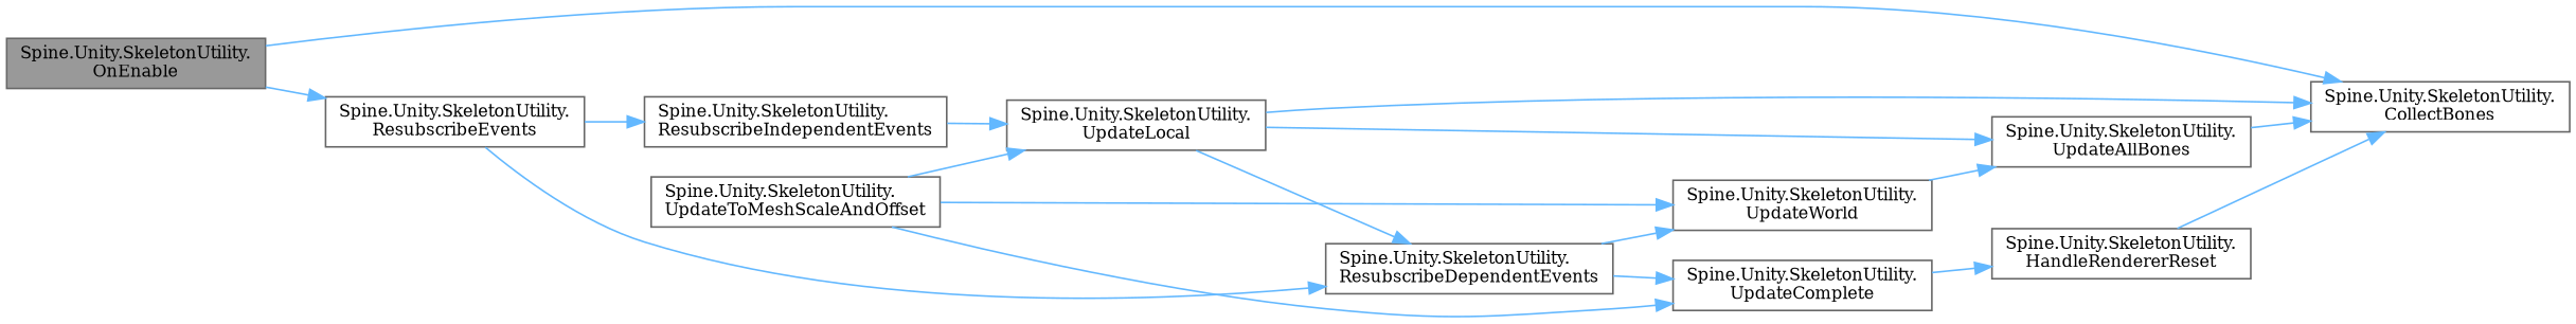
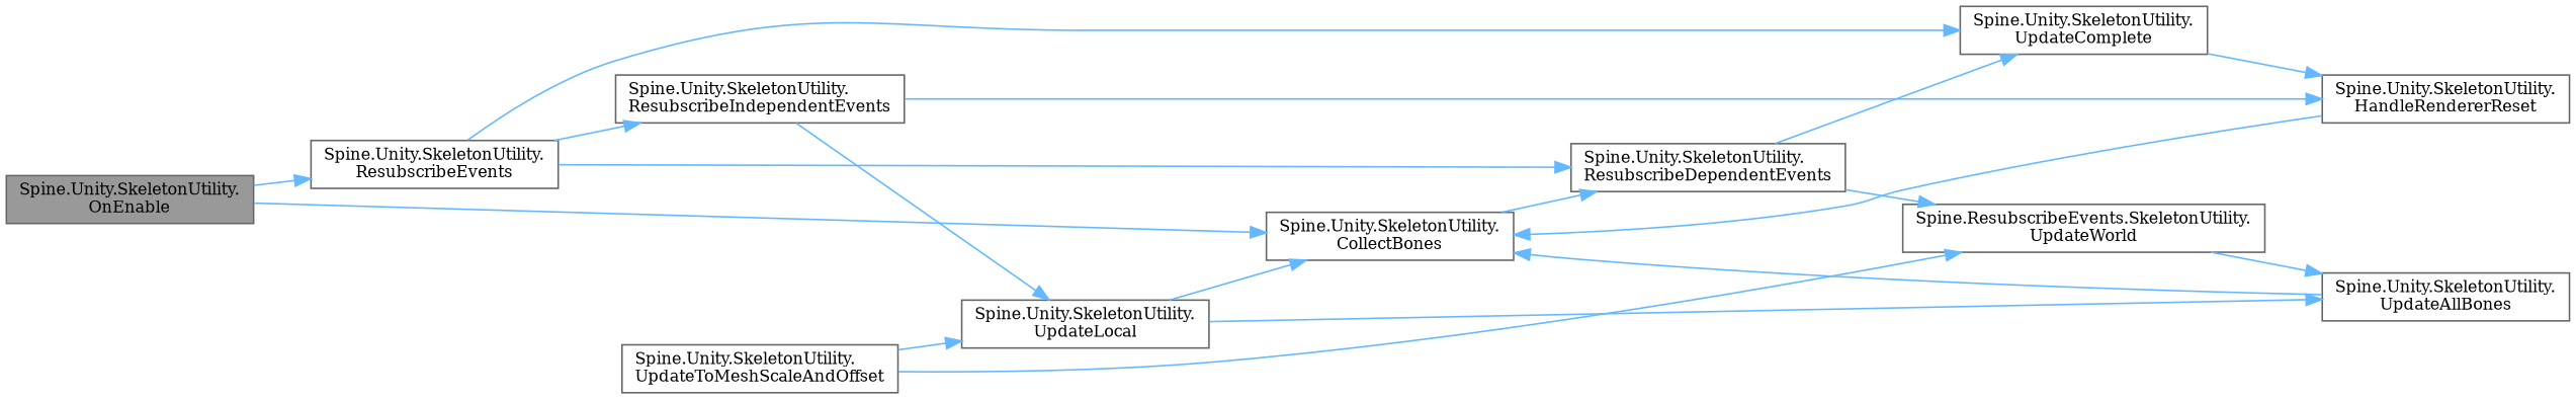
  digraph {
    fontname="DejaVu Serif"
    rankdir=LR
    node [color=grey40 fillcolor=white fontname="DejaVu Serif" fontsize=10 shape=box style=filled]
    edge [color=steelblue1 fontname="DejaVu Serif" fontsize=10 labelfontname=Helvetica labelfontsize=10 style=solid]
    n1 [color=gray40 fillcolor=grey60 fontcolor=black height=0.2 label="Spine.Unity.SkeletonUtility.\lOnEnable" width=0.4]
    n2 [height=0.2 label="Spine.Unity.SkeletonUtility.\lCollectBones" width=0.4]
    n3 [height=0.2 label="Spine.Unity.SkeletonUtility.\lResubscribeEvents" width=0.4]
    n4 [height=0.2 label="Spine.Unity.SkeletonUtility.\lResubscribeDependentEvents" width=0.4]
    n5 [height=0.2 label="Spine.Unity.SkeletonUtility.\lResubscribeIndependentEvents" width=0.4]
    n6 [height=0.2 label="Spine.Unity.SkeletonUtility.\lUpdateComplete" width=0.4]
-   n7 [height=0.2 label="Spine.Unity.SkeletonUtility.\lUpdateWorld" width=0.4]
+   n7 [height=0.2 label="Spine.ResubscribeEvents.SkeletonUtility.\lUpdateWorld" width=0.4]
    n8 [height=0.2 label="Spine.Unity.SkeletonUtility.\lHandleRendererReset" width=0.4]
    n9 [height=0.2 label="Spine.Unity.SkeletonUtility.\lUpdateAllBones" width=0.4]
    n10 [height=0.2 label="Spine.Unity.SkeletonUtility.\lUpdateLocal" width=0.4]
    n11 [height=0.2 label="Spine.Unity.SkeletonUtility.\lUpdateToMeshScaleAndOffset" width=0.4]
    n1 -> n2
    n1 -> n3
-   n10 -> n4
+   n2 -> n4
    n3 -> n4
    n3 -> n5
    n4 -> n6
    n4 -> n7
+   n5 -> n8
    n5 -> n10
    n6 -> n8
    n7 -> n9
    n8 -> n2
    n9 -> n2
    n10 -> n2
    n10 -> n9
-   n11 -> n6
+   n3 -> n6
    n11 -> n7
    n11 -> n10
  }
